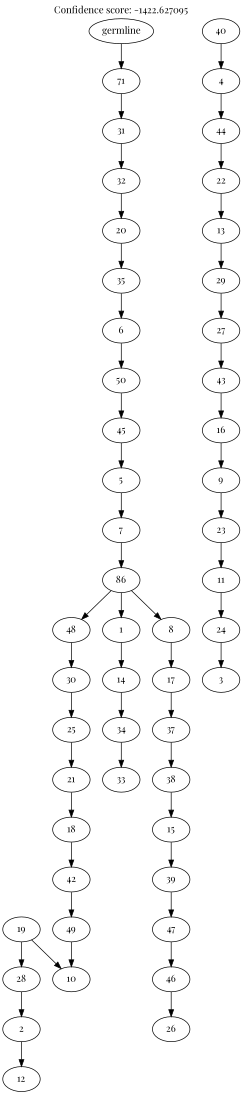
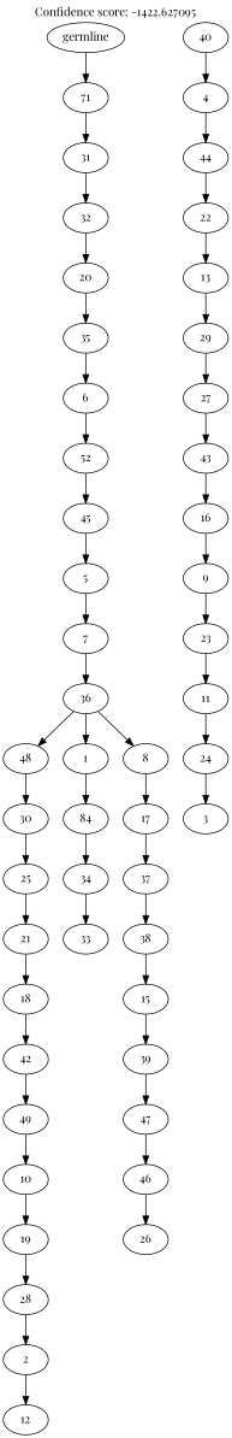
  digraph {
    fontname="Playfair Display"
    label="Confidence score: -1422.627095"
    labelloc=t
    node [fontname="Playfair Display"]
    edge [fontname="Playfair Display"]
    n1 [label=2]
    n2 [label=12]
    n3 [label=28]
    n4 [label=19]
    n5 [label=10]
    n6 [label=49]
    n7 [label=42]
    n8 [label=18]
    n9 [label=21]
    n10 [label=25]
    n11 [label=30]
    n12 [label=48]
    n13 [label=34]
    n14 [label=33]
-   n15 [label=14]
+   n15 [label=84]
    n16 [label=1]
    n17 [label=24]
    n18 [label=3]
    n19 [label=11]
    n20 [label=23]
    n21 [label=9]
    n22 [label=16]
    n23 [label=43]
    n24 [label=27]
    n25 [label=29]
    n26 [label=13]
    n27 [label=22]
    n28 [label=44]
    n29 [label=4]
    n30 [label=40]
    n31 [label=26]
    n32 [label=46]
    n33 [label=47]
    n34 [label=39]
    n35 [label=15]
    n36 [label=38]
    n37 [label=37]
    n38 [label=17]
    n39 [label=8]
-   n40 [label=86]
+   n40 [label=36]
    n41 [label=7]
    n42 [label=5]
    n43 [label=45]
-   n44 [label=50]
+   n44 [label=52]
    n45 [label=6]
    n46 [label=35]
    n47 [label=20]
    n48 [label=32]
    n49 [label=31]
    n50 [label=71]
    n51 [label=germline]
    n1 -> n2
    n3 -> n1
    n4 -> n3
-   n4 -> n5
+   n5 -> n4
    n6 -> n5
    n7 -> n6
    n8 -> n7
    n9 -> n8
    n10 -> n9
    n11 -> n10
    n12 -> n11
    n13 -> n14
    n15 -> n13
    n16 -> n15
    n17 -> n18
    n19 -> n17
    n20 -> n19
    n21 -> n20
    n22 -> n21
    n23 -> n22
    n24 -> n23
    n25 -> n24
    n26 -> n25
    n27 -> n26
    n28 -> n27
    n29 -> n28
    n30 -> n29
    n32 -> n31
    n33 -> n32
    n34 -> n33
    n35 -> n34
    n36 -> n35
    n37 -> n36
    n38 -> n37
    n39 -> n38
    n40 -> n12
    n40 -> n16
    n40 -> n39
    n41 -> n40
    n42 -> n41
    n43 -> n42
    n44 -> n43
    n45 -> n44
    n46 -> n45
    n47 -> n46
    n48 -> n47
    n49 -> n48
    n50 -> n49
    n51 -> n50
  }
